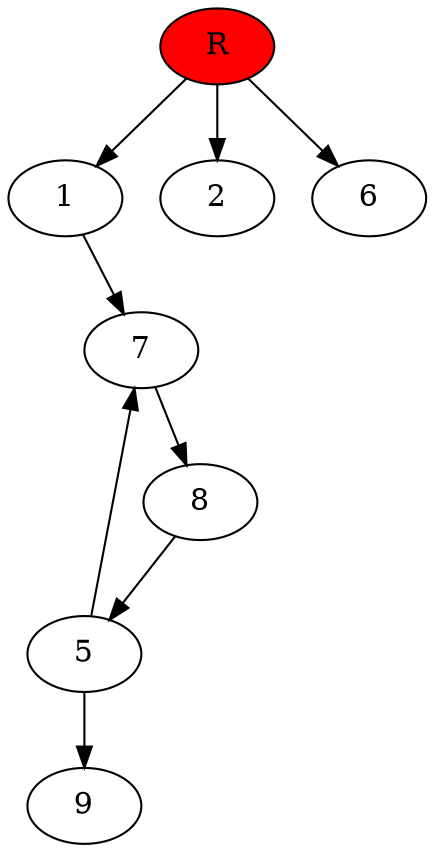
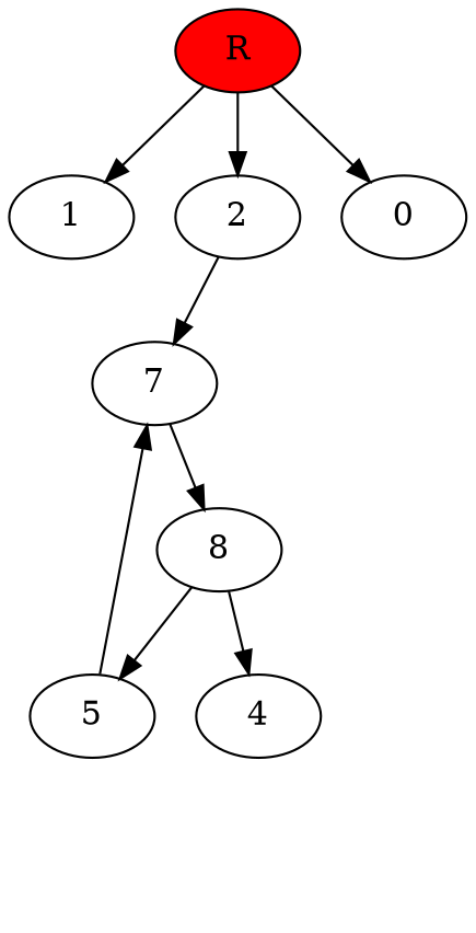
  digraph {
    1
    7
    8
    5
-   9
+   4
    R [fillcolor="#ff0000" style=filled]
    2
-   6
-   1 -> 7
+   6 [label=0]
+   2 -> 7
    7 -> 8
    8 -> 5
+   8 -> 4
    5 -> 7
-   5 -> 9
    R -> 1
    R -> 2
    R -> 6
  }
